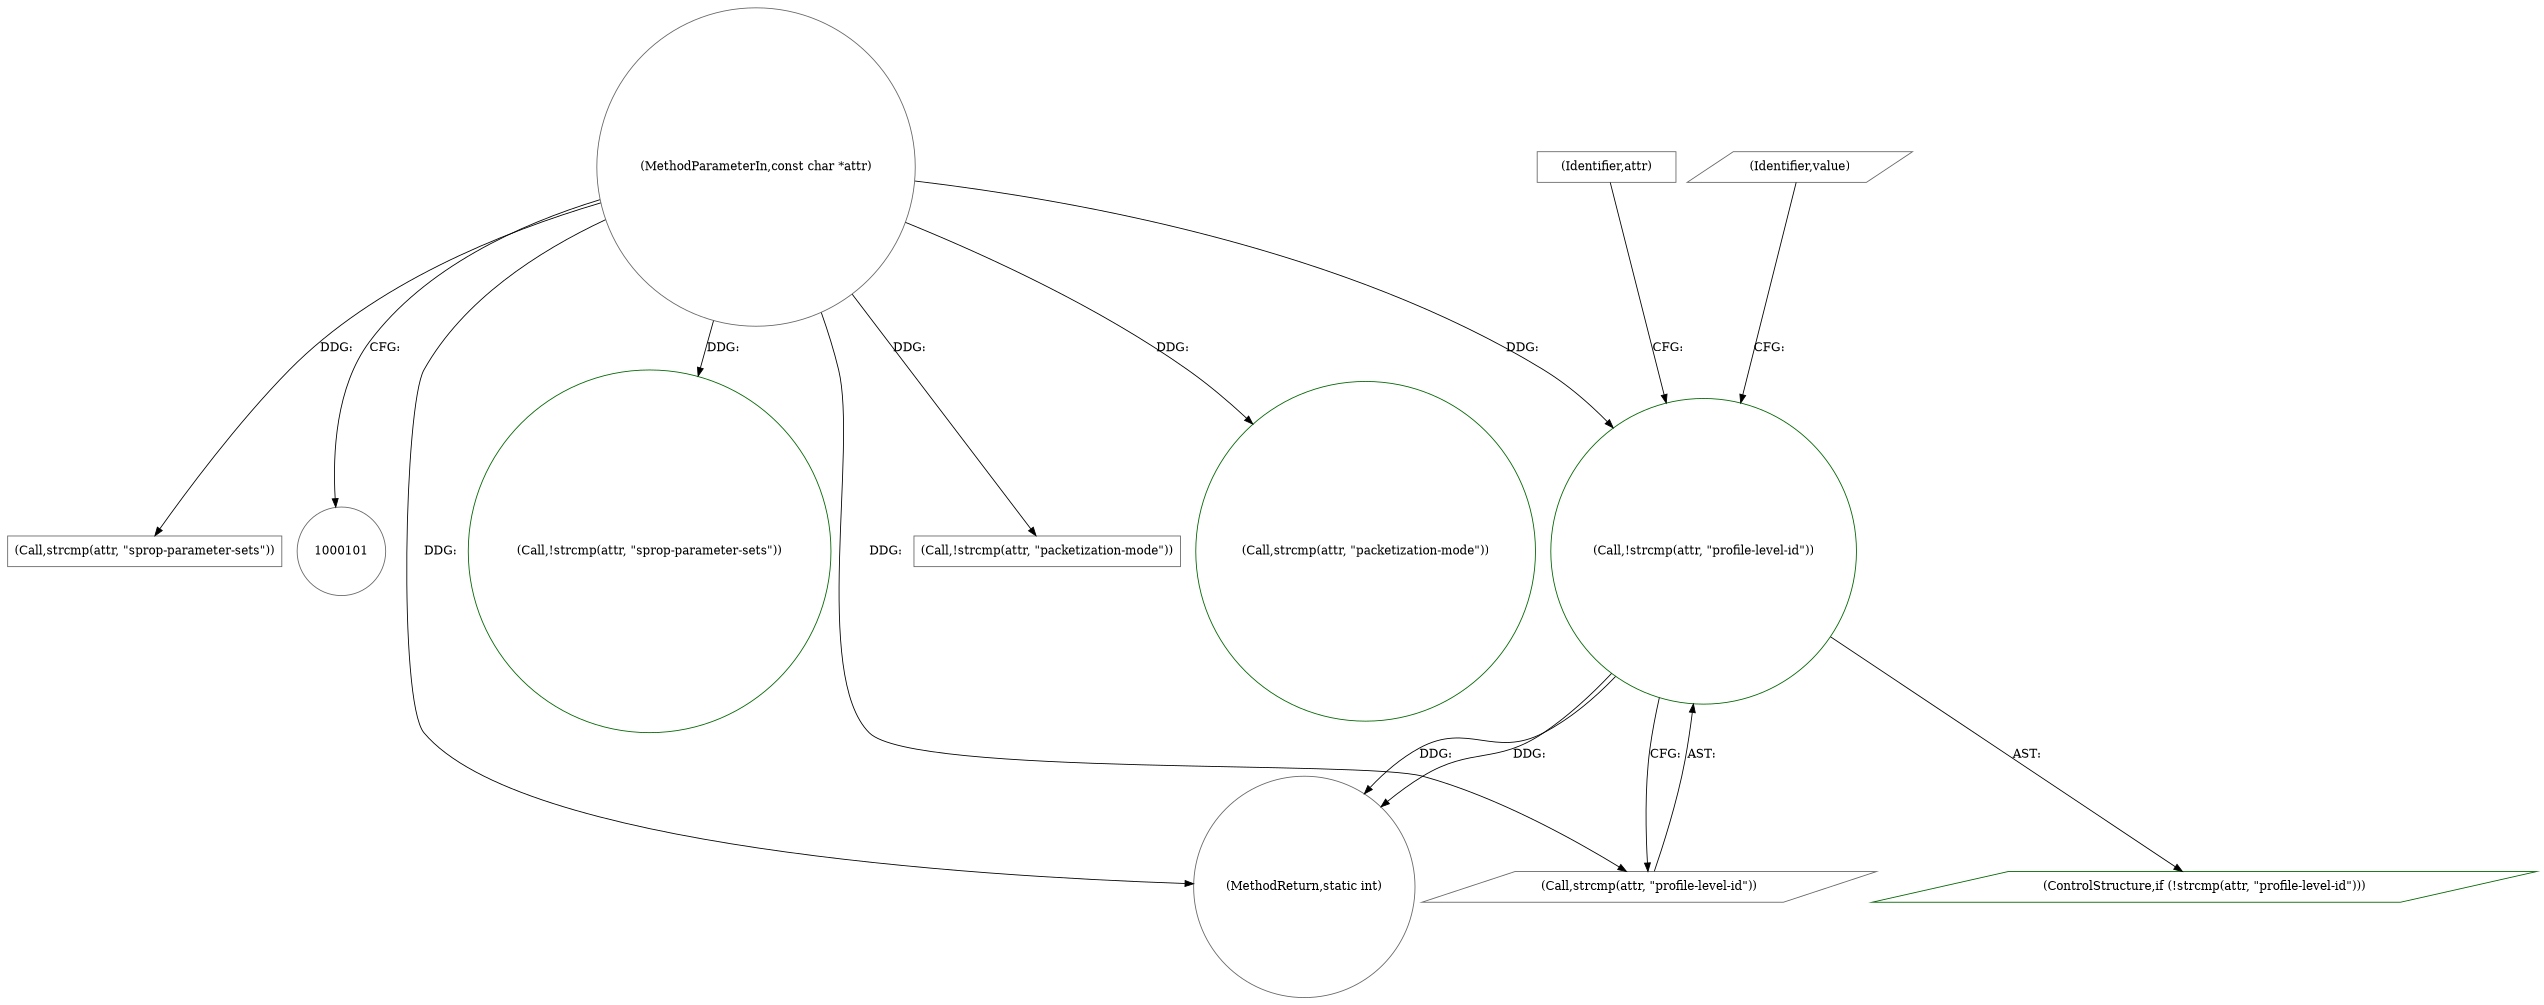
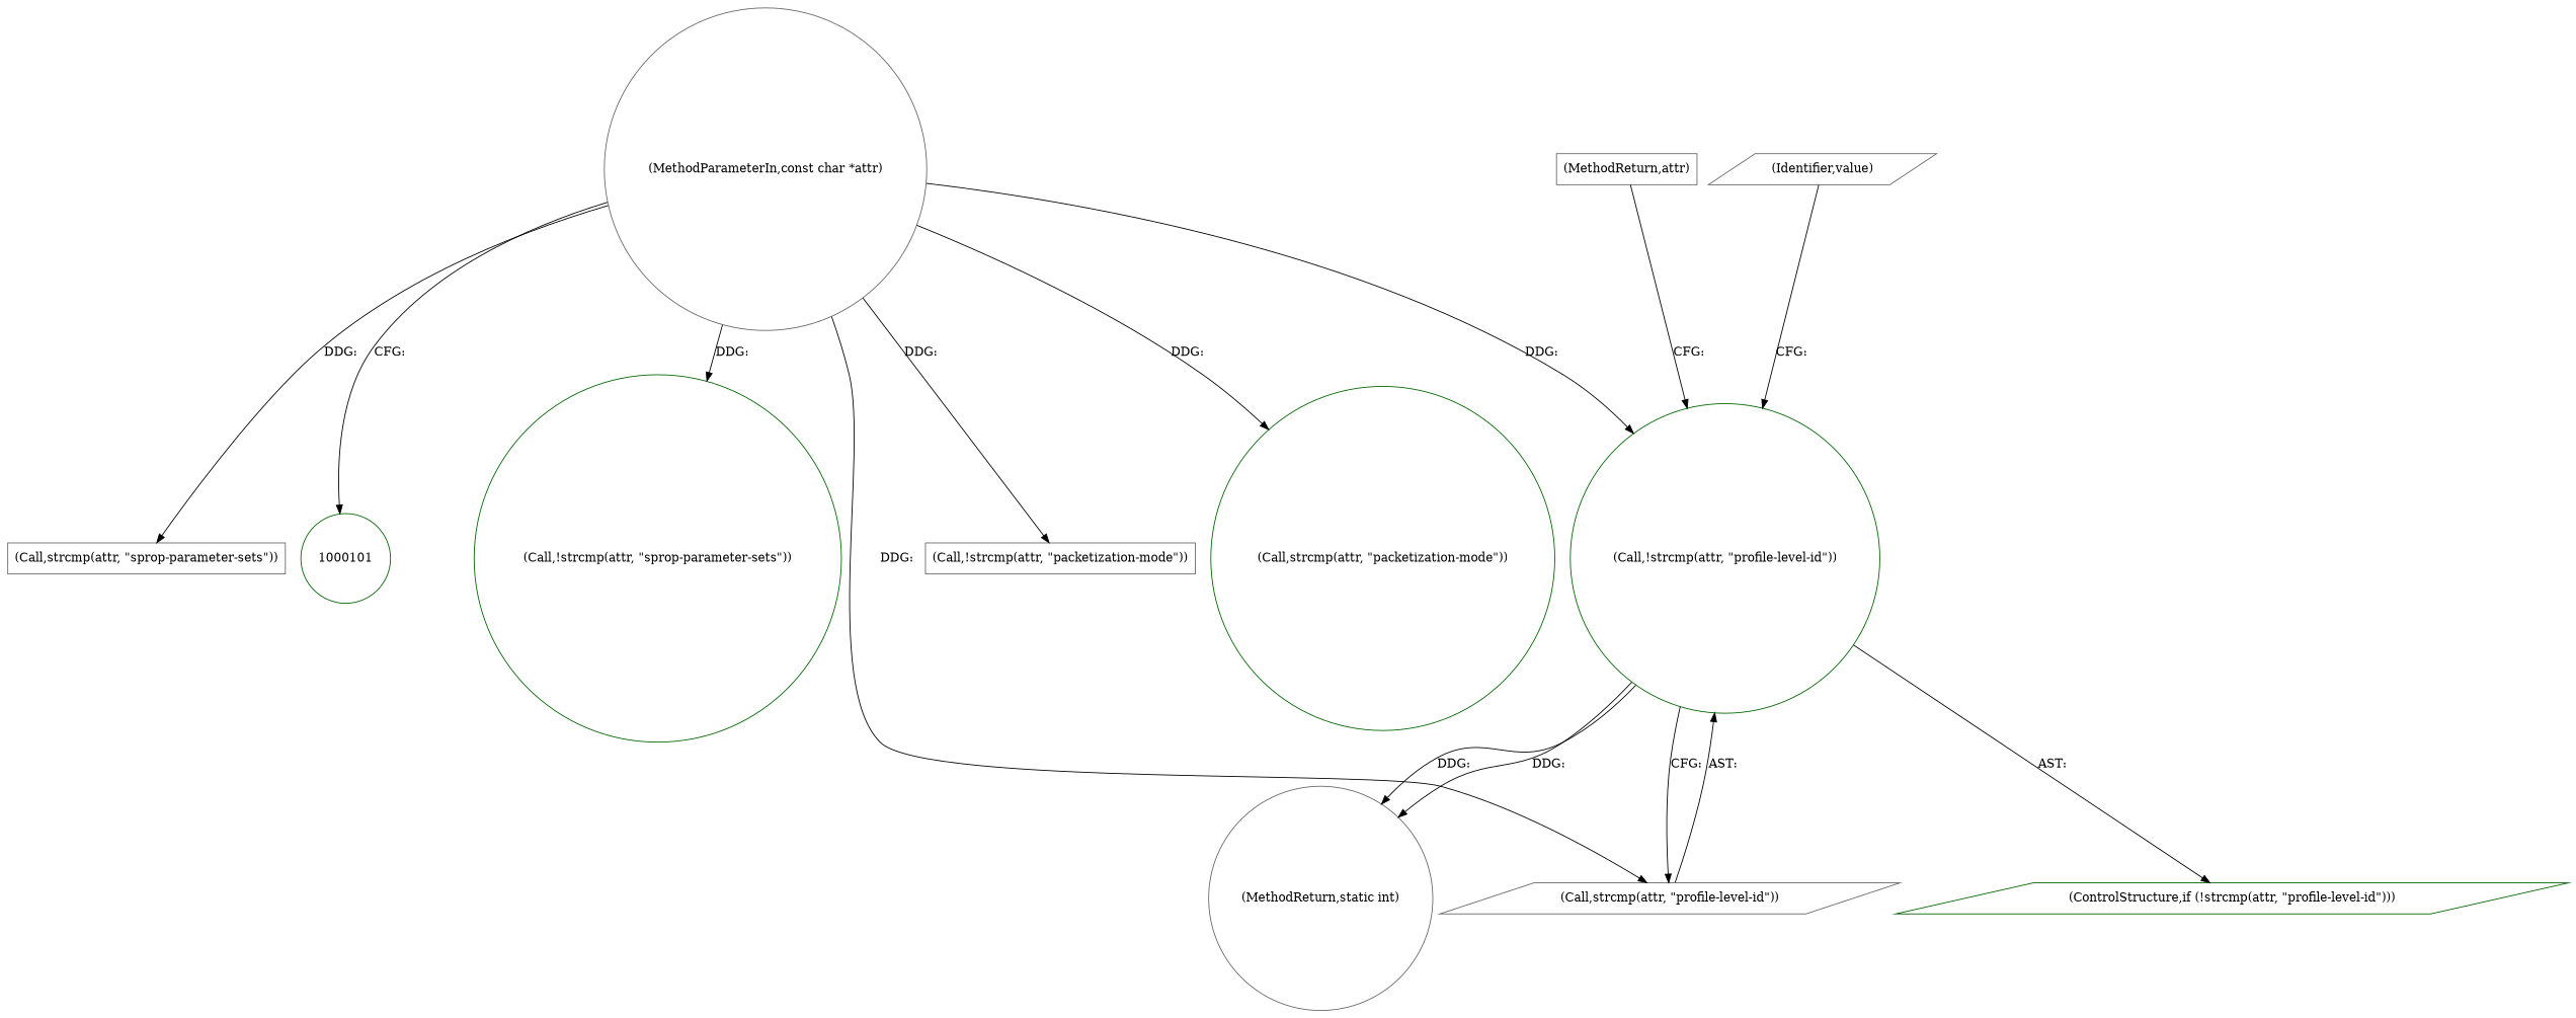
  digraph {
    node [color=gray40 shape=circle]
    n1 [color=darkgreen label="(Call,!strcmp(attr, \"profile-level-id\"))"]
    n2 [label="(MethodReturn,static int)"]
    n3 [label="(Call,strcmp(attr, \"profile-level-id\"))" shape=parallelogram]
    n4 [color=darkgreen label="(ControlStructure,if (!strcmp(attr, \"profile-level-id\")))" shape=parallelogram]
    n5 [label="(MethodParameterIn,const char *attr)"]
    n6 [color=darkgreen label="(Call,!strcmp(attr, \"sprop-parameter-sets\"))"]
    n7 [label="(Call,!strcmp(attr, \"packetization-mode\"))" shape=box]
    n8 [color=darkgreen label="(Call,strcmp(attr, \"packetization-mode\"))"]
    n9 [label="(Call,strcmp(attr, \"sprop-parameter-sets\"))" shape=box]
-   1000101
+   1000101 [color=darkgreen]
    n11 [label="(Identifier,value)" shape=parallelogram]
-   n12 [label="(Identifier,attr)" shape=box]
+   n12 [label="(MethodReturn,attr)" shape=box]
    n1 -> n2 [label="DDG: "]
    n1 -> n2 [label="DDG: "]
    n1 -> n3 [label="CFG: "]
    n1 -> n4 [label="AST: "]
    n3 -> n1 [label="AST: "]
    n5 -> n1 [label="DDG: "]
-   n5 -> n2 [label="DDG: "]
    n5 -> n3 [label="DDG: "]
    n5 -> n6 [label="DDG: "]
    n5 -> n7 [label="DDG: "]
    n5 -> n8 [label="DDG: "]
    n5 -> n9 [label="DDG: "]
    n5 -> 1000101 [label="CFG: "]
    n11 -> n1 [label="CFG: "]
    n12 -> n1 [label="CFG: "]
  }
